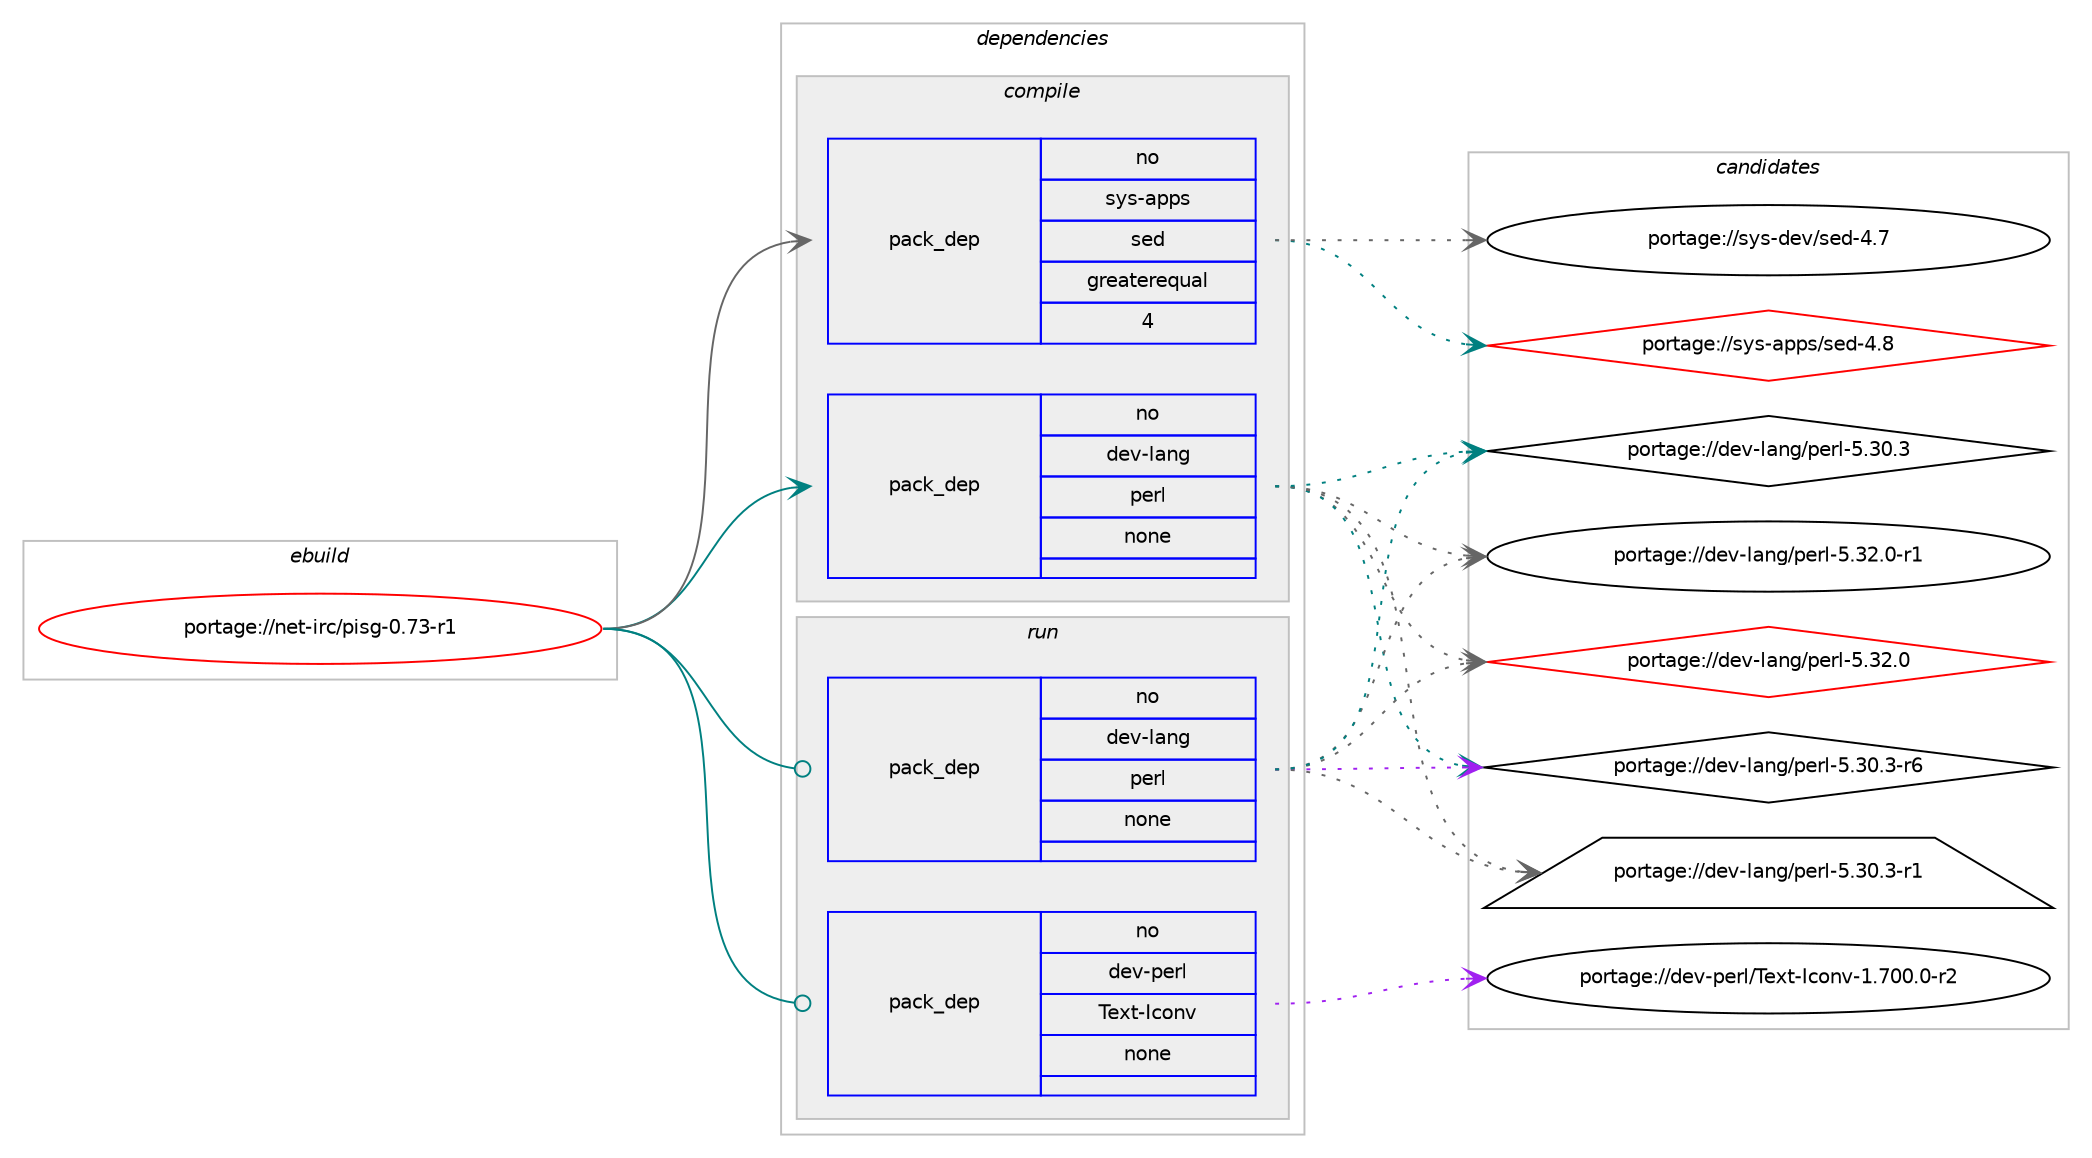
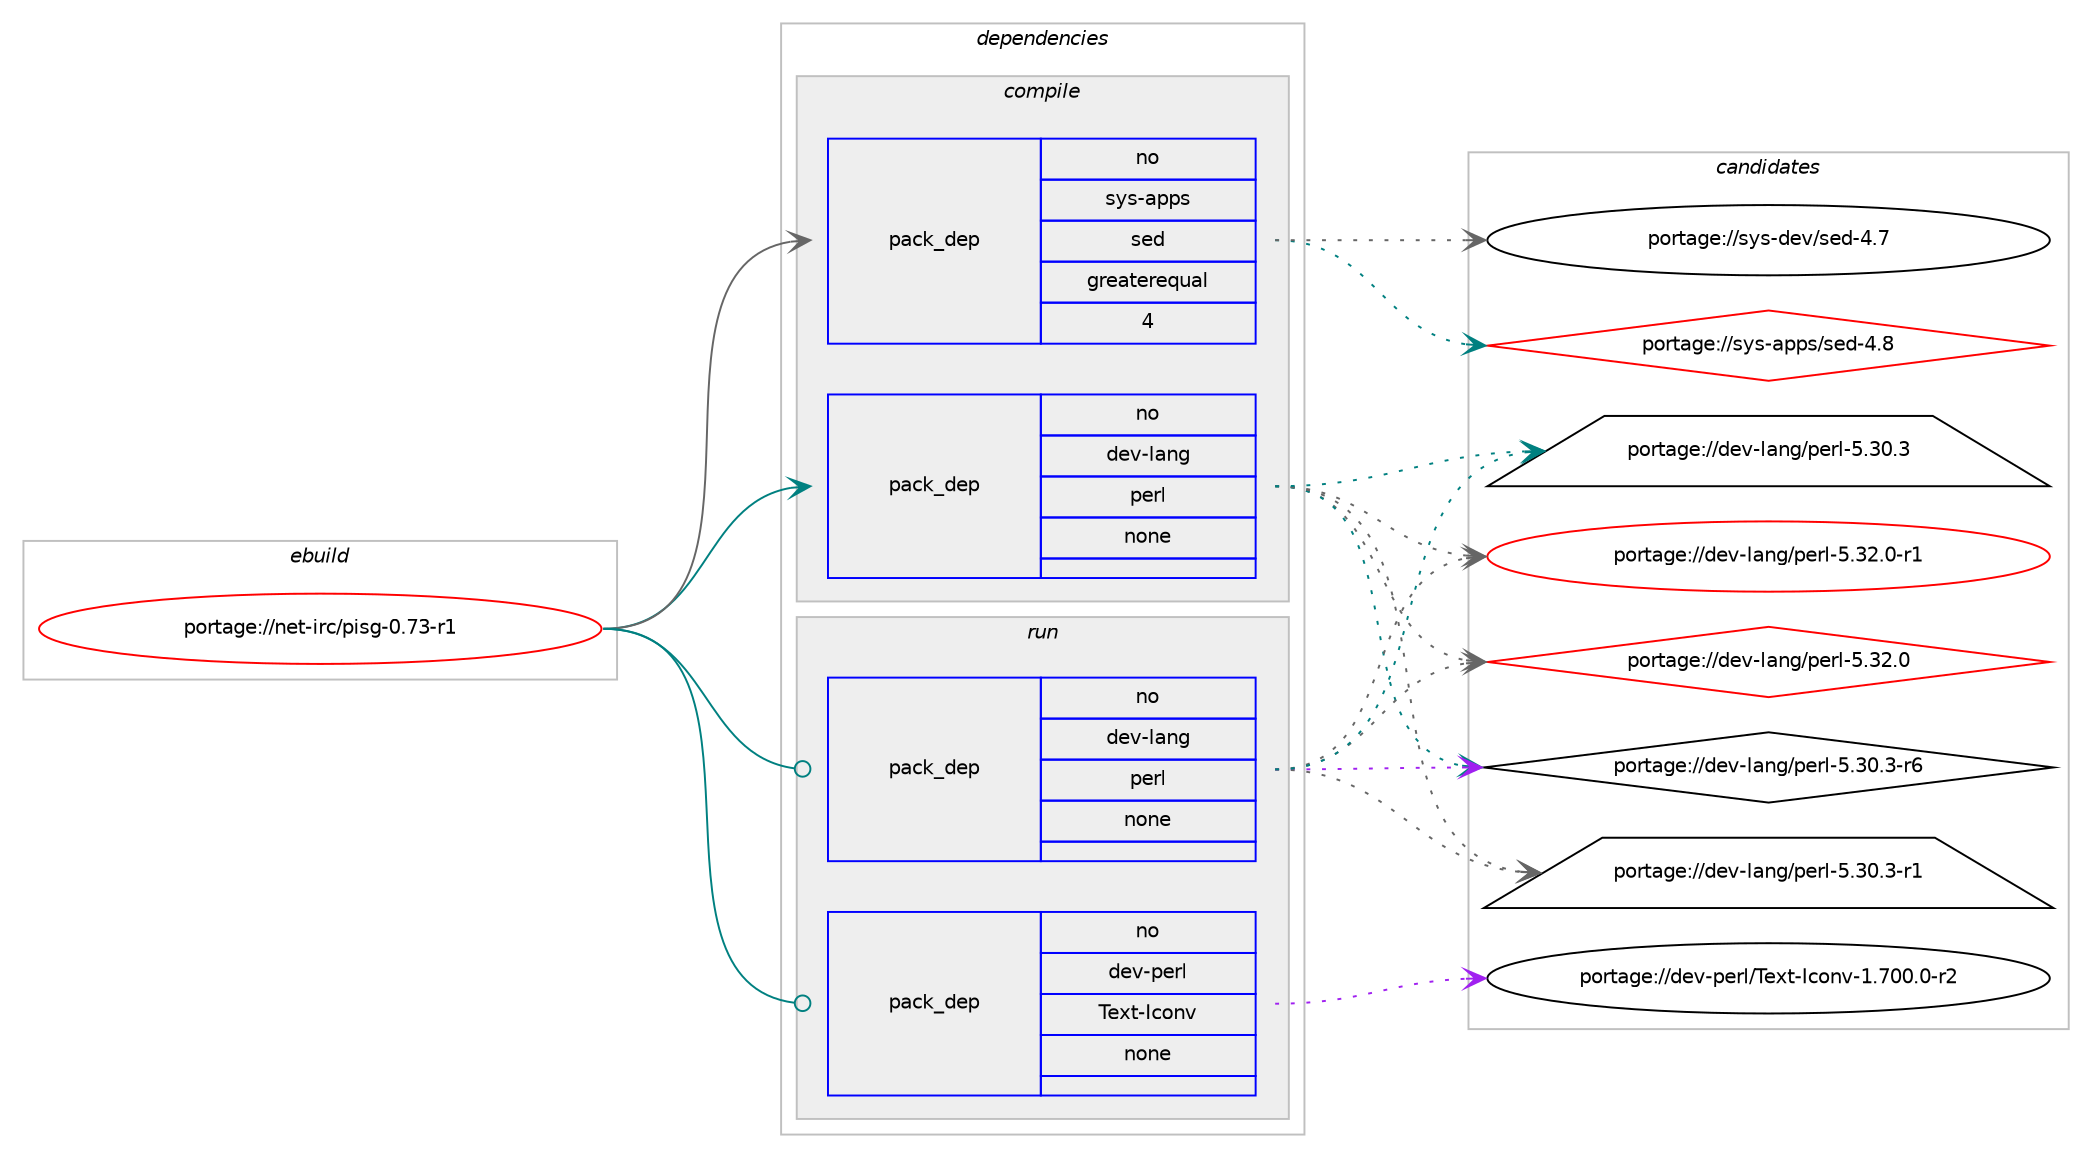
  digraph {
    compound=true
    concentrate=true
    fontname=Helvetica
    fontsize=10
    newrank=true
    rankdir=LR
    ranksep=1.5
    node [color=black fontname=Helvetica fontsize=10 shape=ellipse]
    edge [arrowhead=vee color=gray40 headport=w style=dotted tailport=e weight=100]
    n1 [color=red label="portage://net-irc/pisg-0.73-r1" width=4]
    n2 [color=blue label=<<TABLE BORDER="0" CELLBORDER="1" CELLSPACING="0" CELLPADDING="4" WIDTH="220"><TR><TD ROWSPAN="6" CELLPADDING="30">pack_dep</TD></TR><TR><TD WIDTH="110">no</TD></TR><TR><TD>dev-lang</TD></TR><TR><TD>perl</TD></TR><TR><TD>none</TD></TR><TR><TD></TD></TR></TABLE>> shape=none]
    n3 [color=blue label=<<TABLE BORDER="0" CELLBORDER="1" CELLSPACING="0" CELLPADDING="4" WIDTH="220"><TR><TD ROWSPAN="6" CELLPADDING="30">pack_dep</TD></TR><TR><TD WIDTH="110">no</TD></TR><TR><TD>sys-apps</TD></TR><TR><TD>sed</TD></TR><TR><TD>greaterequal</TD></TR><TR><TD>4</TD></TR></TABLE>> shape=none]
    n4 [color=blue label=<<TABLE BORDER="0" CELLBORDER="1" CELLSPACING="0" CELLPADDING="4" WIDTH="220"><TR><TD ROWSPAN="6" CELLPADDING="30">pack_dep</TD></TR><TR><TD WIDTH="110">no</TD></TR><TR><TD>dev-lang</TD></TR><TR><TD>perl</TD></TR><TR><TD>none</TD></TR><TR><TD></TD></TR></TABLE>> shape=none]
    n5 [color=blue label=<<TABLE BORDER="0" CELLBORDER="1" CELLSPACING="0" CELLPADDING="4" WIDTH="220"><TR><TD ROWSPAN="6" CELLPADDING="30">pack_dep</TD></TR><TR><TD WIDTH="110">no</TD></TR><TR><TD>dev-perl</TD></TR><TR><TD>Text-Iconv</TD></TR><TR><TD>none</TD></TR><TR><TD></TD></TR></TABLE>> shape=none]
-   n6 [label="portage://dev-lang/perl-5.32.0-r1" width=4]
+   n6 [color=red label="portage://dev-lang/perl-5.32.0-r1" width=4]
    n7 [color=red label="portage://dev-lang/perl-5.32.0" shape=diamond width=4]
    n8 [label="portage://dev-lang/perl-5.30.3-r6" shape=diamond width=4]
    n9 [label="portage://dev-lang/perl-5.30.3-r1" shape=trapezium width=4]
-   n10 [label="portage://dev-lang/perl-5.30.3" shape=diamond width=4]
+   n10 [label="portage://dev-lang/perl-5.30.3" shape=trapezium width=4]
    n11 [color=red label="portage://sys-apps/sed-4.8" shape=diamond width=4]
    n12 [label="portage://sys-dev/sed-4.7" width=4]
    n13 [label="portage://dev-perl/Text-Iconv-1.700.0-r2" width=4]
    subgraph cluster_1 {
      color=gray
      label=<<i>ebuild</i>>
      rank=same
      n1
    }
    subgraph cluster_2 {
      color=gray
      label=<<i>dependencies</i>>
      subgraph cluster_3 {
        color=gray
        fillcolor="#eeeeee"
        label=<<i>compile</i>>
        style=filled
        subgraph sub_4 {
          color=gray
          fillcolor="#eeeeee"
          label=<<i>compile</i>>
          style=filled
          n2
        }
        subgraph sub_5 {
          color=gray
          fillcolor="#eeeeee"
          label=<<i>compile</i>>
          style=filled
          n3
        }
      }
      subgraph cluster_6 {
        color=gray
        fillcolor="#eeeeee"
        label=<<i>compile and run</i>>
        style=filled
      }
      subgraph cluster_7 {
        color=gray
        fillcolor="#eeeeee"
        label=<<i>run</i>>
        style=filled
        subgraph sub_8 {
          color=gray
          fillcolor="#eeeeee"
          label=<<i>run</i>>
          style=filled
          n4
        }
        subgraph sub_9 {
          color=gray
          fillcolor="#eeeeee"
          label=<<i>run</i>>
          style=filled
          n5
        }
      }
    }
    subgraph cluster_10 {
      color=gray
      label=<<i>candidates</i>>
      rank=same
      subgraph sub_11 {
        color=black
        label=<<i>candidates</i>>
        nodesep=1
        rank=same
        n6
        n7
        n8
        n9
        n10
      }
      subgraph sub_12 {
        color=black
        label=<<i>candidates</i>>
        nodesep=1
        rank=same
        n11
        n12
      }
      subgraph sub_13 {
        color=black
        label=<<i>candidates</i>>
        nodesep=1
        rank=same
        n6
        n7
        n8
        n9
        n10
      }
      subgraph sub_14 {
        color=black
        label=<<i>candidates</i>>
        nodesep=1
        rank=same
        n13
      }
    }
    n1 -> n2 [color=teal style=solid weight=20]
    n1 -> n3 [style=solid weight=20]
    n1 -> n4 [arrowhead=odot color=teal style=solid weight=20]
    n1 -> n5 [arrowhead=odot color=teal style=solid weight=20]
    n2 -> n6
    n2 -> n7
    n2 -> n8 [color=teal]
    n2 -> n9
    n2 -> n10 [color=teal]
    n3 -> n11 [color=teal]
    n3 -> n12
    n4 -> n6
    n4 -> n7
    n4 -> n8 [color=purple]
    n4 -> n9
    n4 -> n10 [color=teal]
    n5 -> n13 [color=purple]
  }
